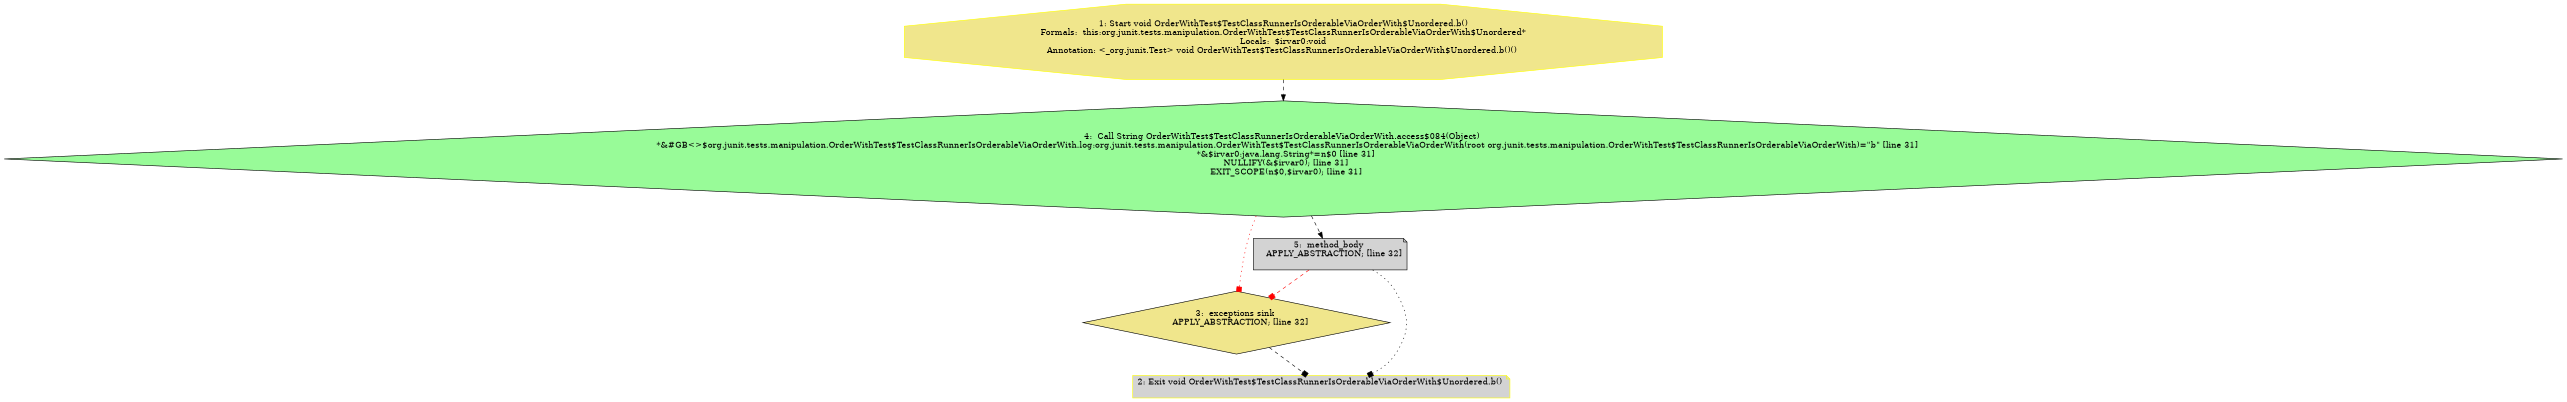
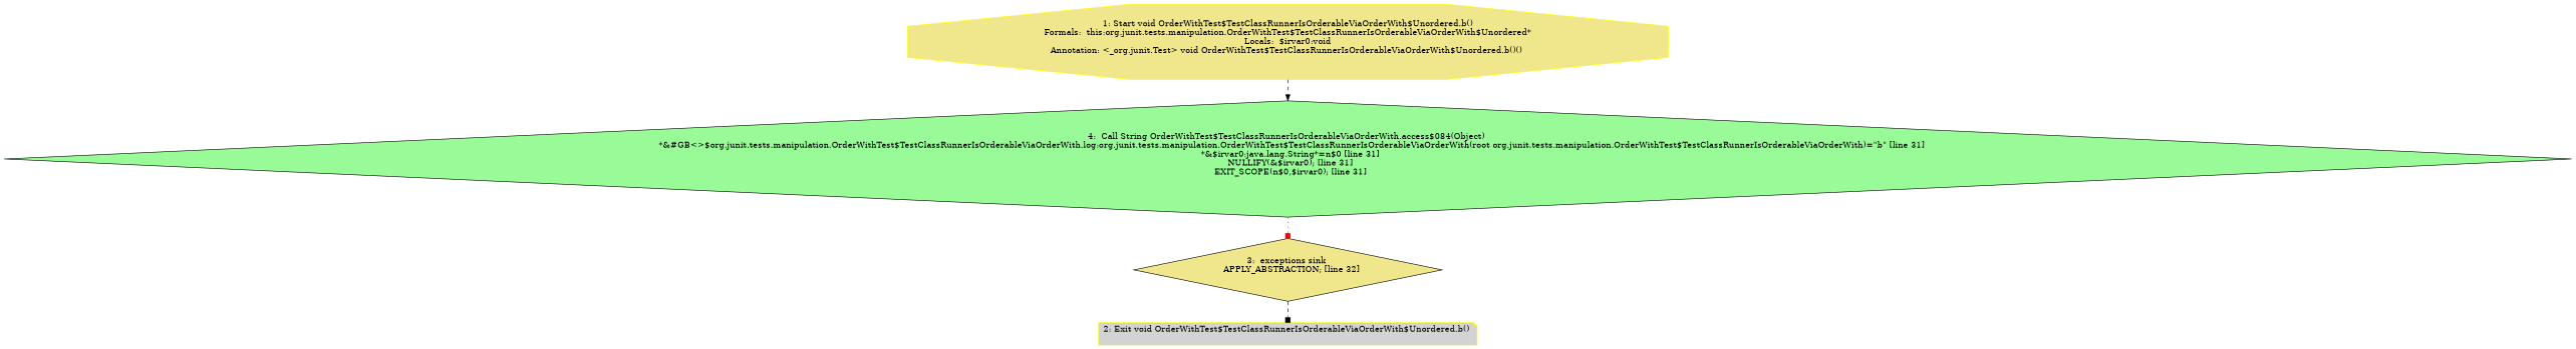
  digraph {
    node [style=filled fillcolor=khaki shape=diamond]
    edge [style=dashed arrowhead=box]
    n1 [color=yellow label="1: Start void OrderWithTest$TestClassRunnerIsOrderableViaOrderWith$Unordered.b()\nFormals:  this:org.junit.tests.manipulation.OrderWithTest$TestClassRunnerIsOrderableViaOrderWith$Unordered*\nLocals:  $irvar0:void\nAnnotation: <_org.junit.Test> void OrderWithTest$TestClassRunnerIsOrderableViaOrderWith$Unordered.b()() \n  " shape=octagon]
    n2 [label="4:  Call String OrderWithTest$TestClassRunnerIsOrderableViaOrderWith.access$084(Object) \n   *&#GB<>$org.junit.tests.manipulation.OrderWithTest$TestClassRunnerIsOrderableViaOrderWith.log:org.junit.tests.manipulation.OrderWithTest$TestClassRunnerIsOrderableViaOrderWith(root org.junit.tests.manipulation.OrderWithTest$TestClassRunnerIsOrderableViaOrderWith)=\"b\" [line 31]\n  *&$irvar0:java.lang.String*=n$0 [line 31]\n  NULLIFY(&$irvar0); [line 31]\n  EXIT_SCOPE(n$0,$irvar0); [line 31]\n " fillcolor=palegreen]
    n3 [label="3:  exceptions sink \n   APPLY_ABSTRACTION; [line 32]\n "]
-   n4 [label="5:  method_body \n   APPLY_ABSTRACTION; [line 32]\n " shape=note fillcolor=lightgrey]
    n5 [color=yellow label="2: Exit void OrderWithTest$TestClassRunnerIsOrderableViaOrderWith$Unordered.b() \n  " fillcolor=lightgrey shape=note]
    n1 -> n2 [arrowhead=normal]
    n2 -> n3 [color=red style=dotted]
-   n2 -> n4 [arrowhead=normal]
    n3 -> n5
-   n4 -> n3 [color=red]
-   n4 -> n5 [style=dotted]
  }
